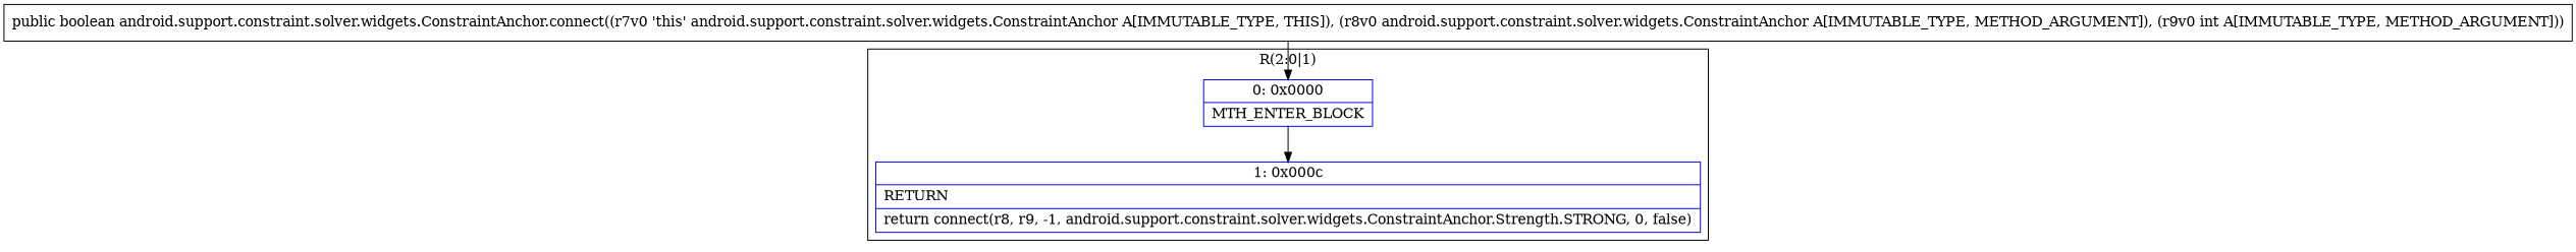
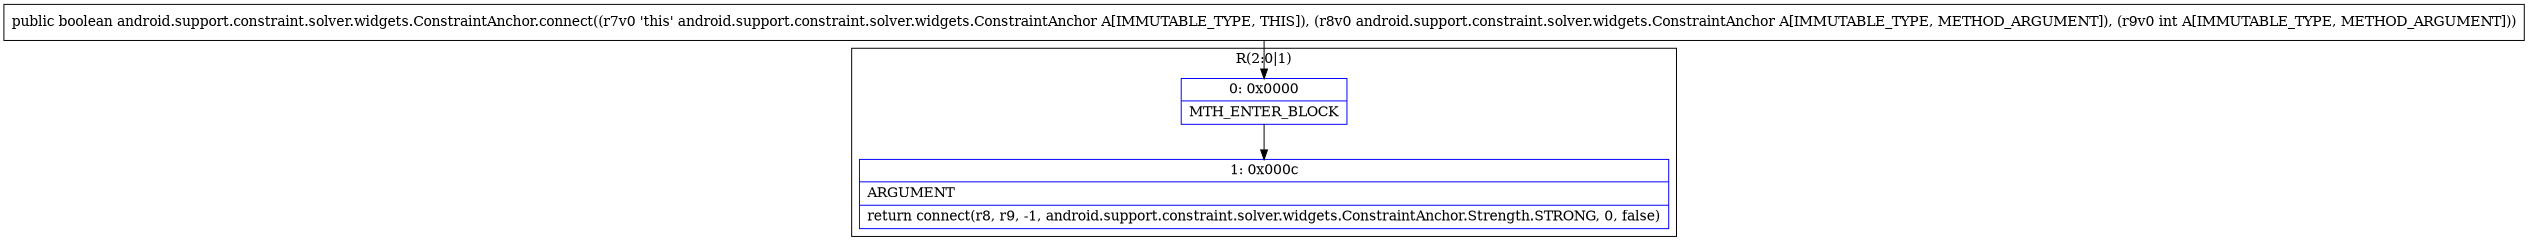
  digraph {
    node [color=blue shape=record]
    n1 [label="{0\:\ 0x0000|MTH_ENTER_BLOCK\l}"]
-   n2 [label="{1\:\ 0x000c|RETURN\l|return connect(r8, r9, \-1, android.support.constraint.solver.widgets.ConstraintAnchor.Strength.STRONG, 0, false)\l}"]
+   n2 [label="{1\:\ 0x000c|ARGUMENT\l|return connect(r8, r9, \-1, android.support.constraint.solver.widgets.ConstraintAnchor.Strength.STRONG, 0, false)\l}"]
    n3 [label="{public boolean android.support.constraint.solver.widgets.ConstraintAnchor.connect((r7v0 'this' android.support.constraint.solver.widgets.ConstraintAnchor A[IMMUTABLE_TYPE, THIS]), (r8v0 android.support.constraint.solver.widgets.ConstraintAnchor A[IMMUTABLE_TYPE, METHOD_ARGUMENT]), (r9v0 int A[IMMUTABLE_TYPE, METHOD_ARGUMENT])) }" color=""]
    subgraph cluster_1 {
      label="R(2:0|1)"
      n1
      n2
    }
    n1 -> n2
    n3 -> n1
  }
